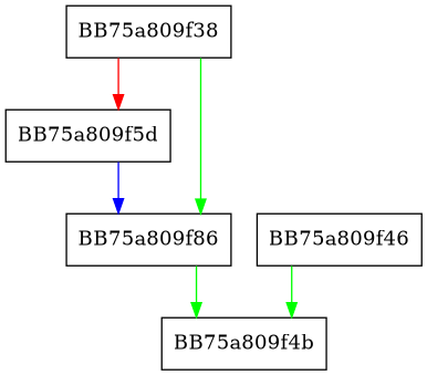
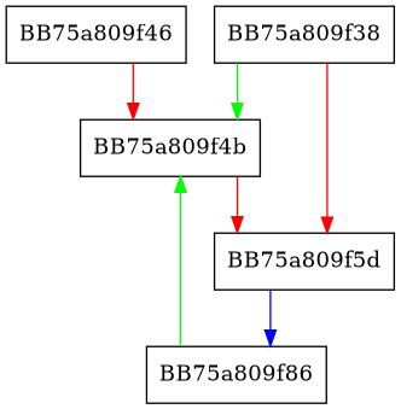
  digraph {
    splines=ortho
    node [shape=box]
    edge [color=red]
    BB75a809f38
    BB75a809f4b
    BB75a809f5d
    BB75a809f46
    BB75a809f86
-   BB75a809f38 -> BB75a809f86 [color=green]
+   BB75a809f38 -> BB75a809f4b [color=green]
    BB75a809f38 -> BB75a809f5d
+   BB75a809f4b -> BB75a809f5d
    BB75a809f5d -> BB75a809f86 [color=blue]
-   BB75a809f46 -> BB75a809f4b [color=green]
+   BB75a809f46 -> BB75a809f4b
    BB75a809f86 -> BB75a809f4b [color=green]
  }
